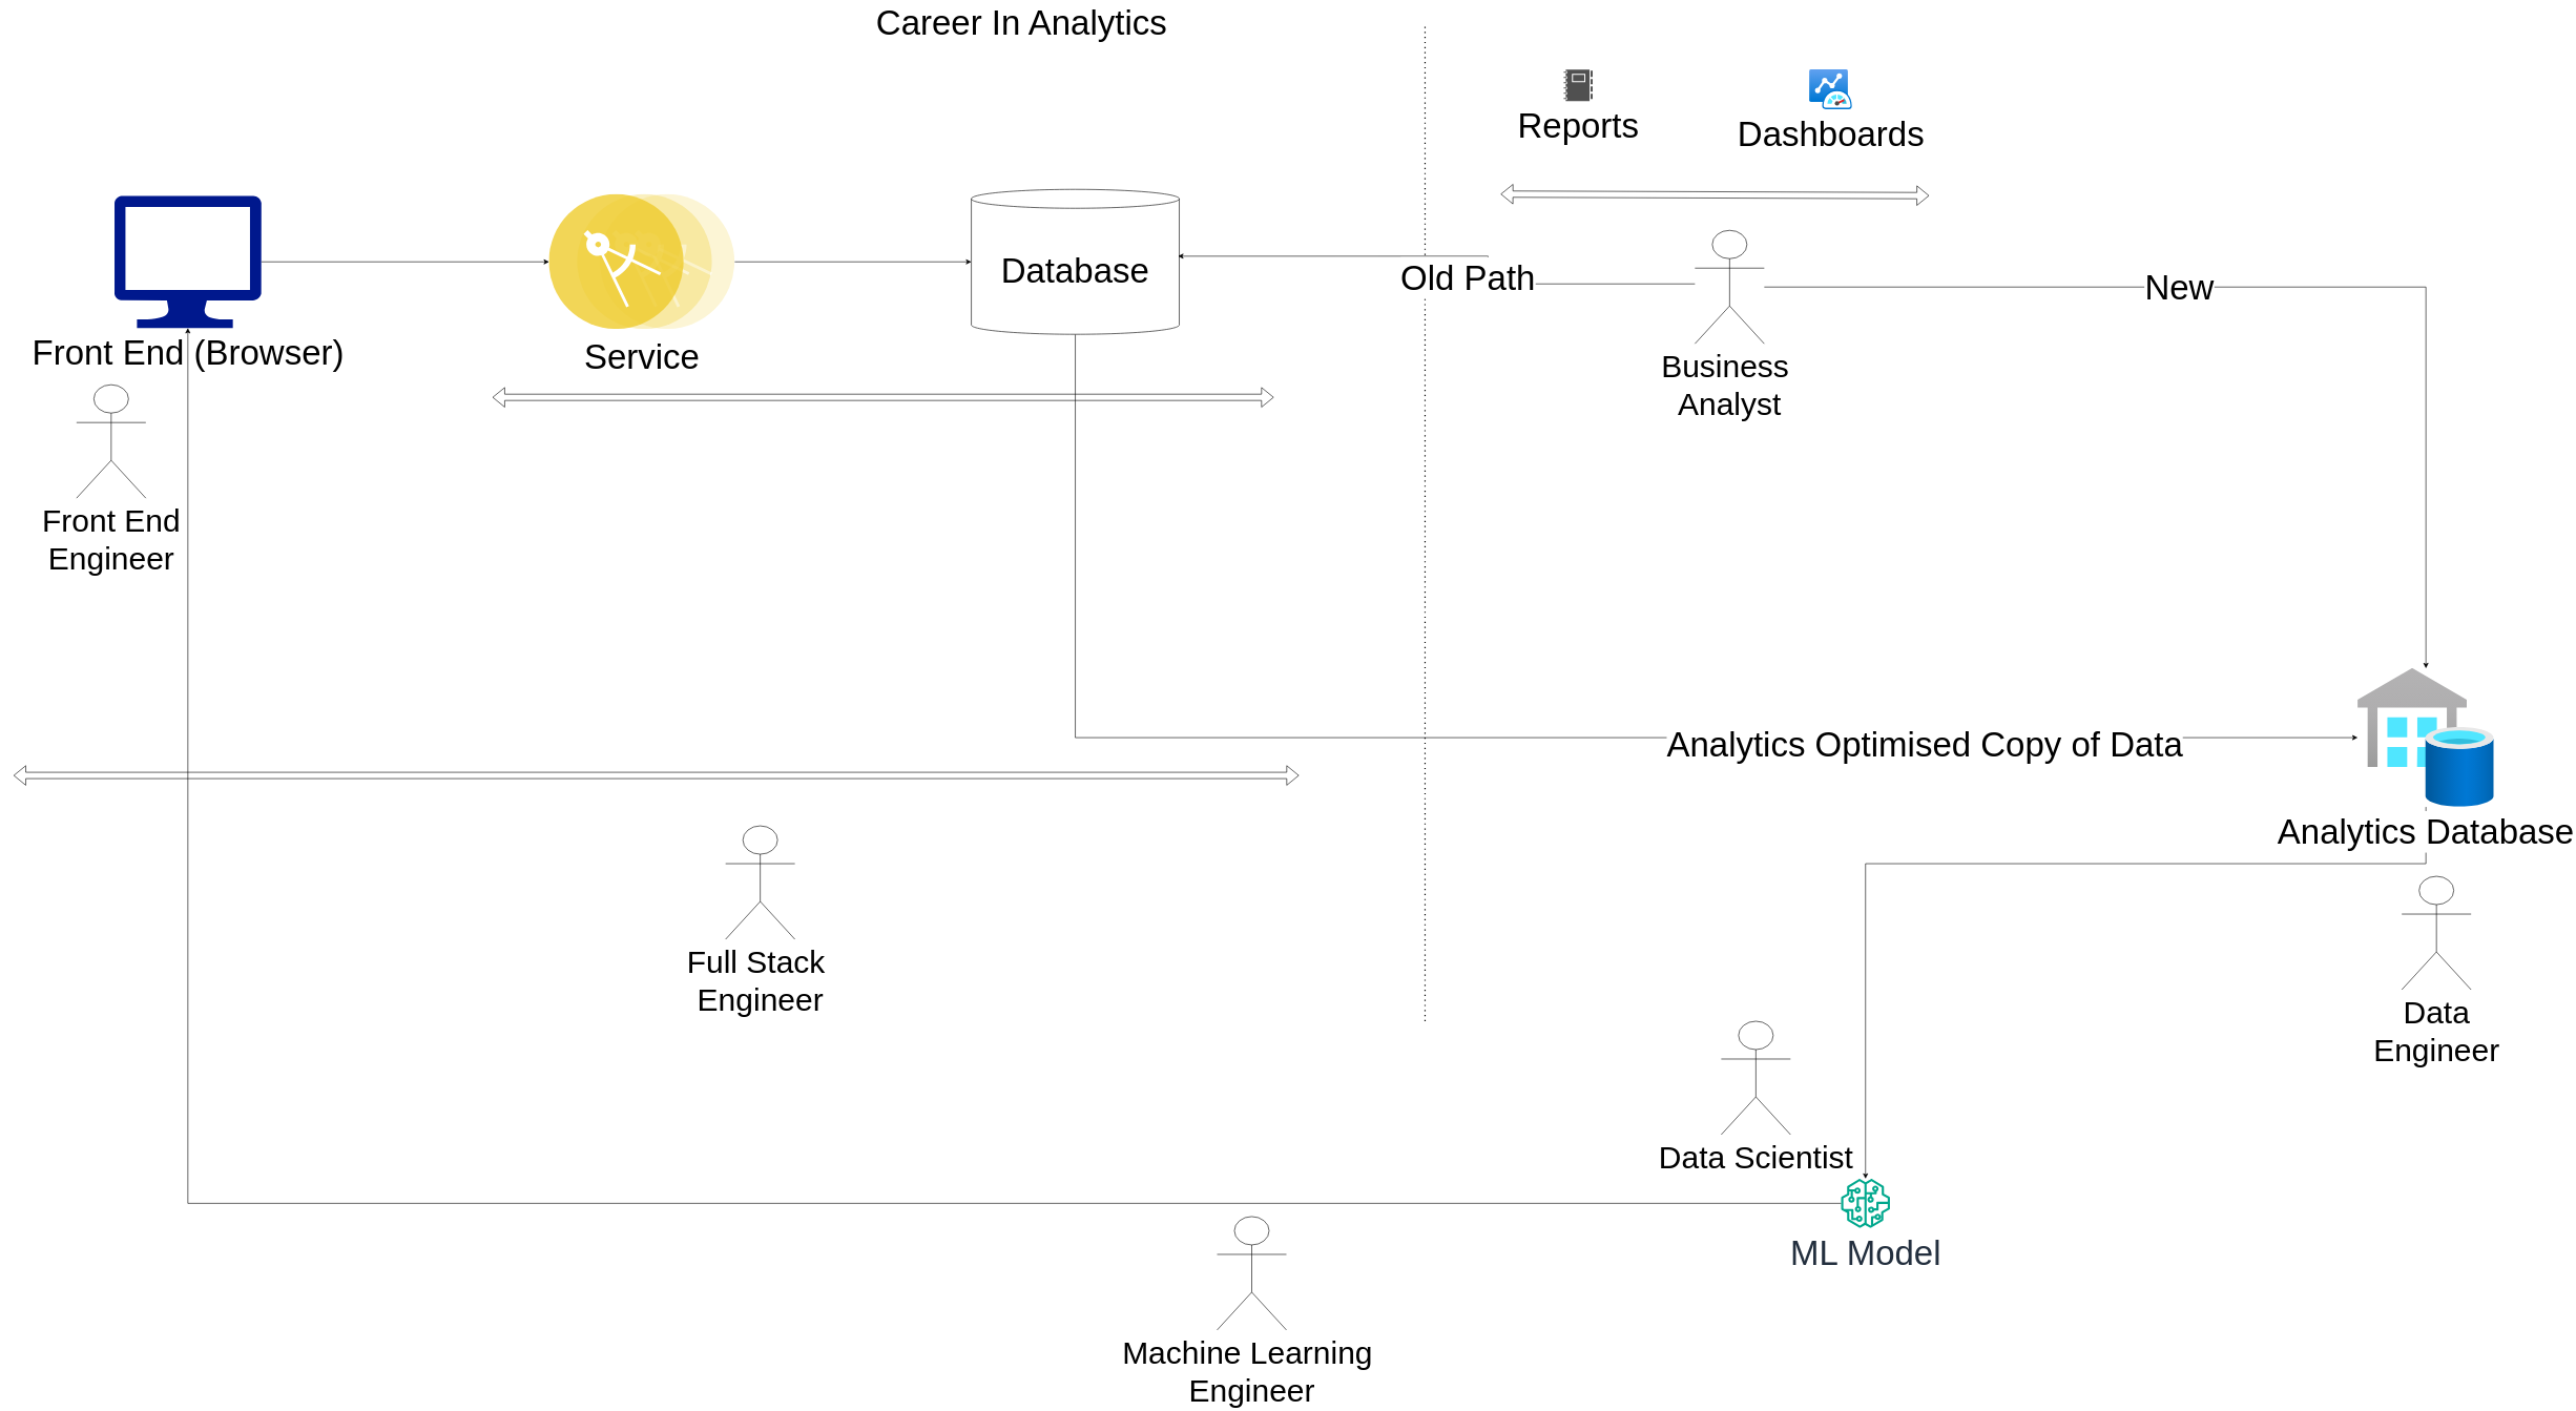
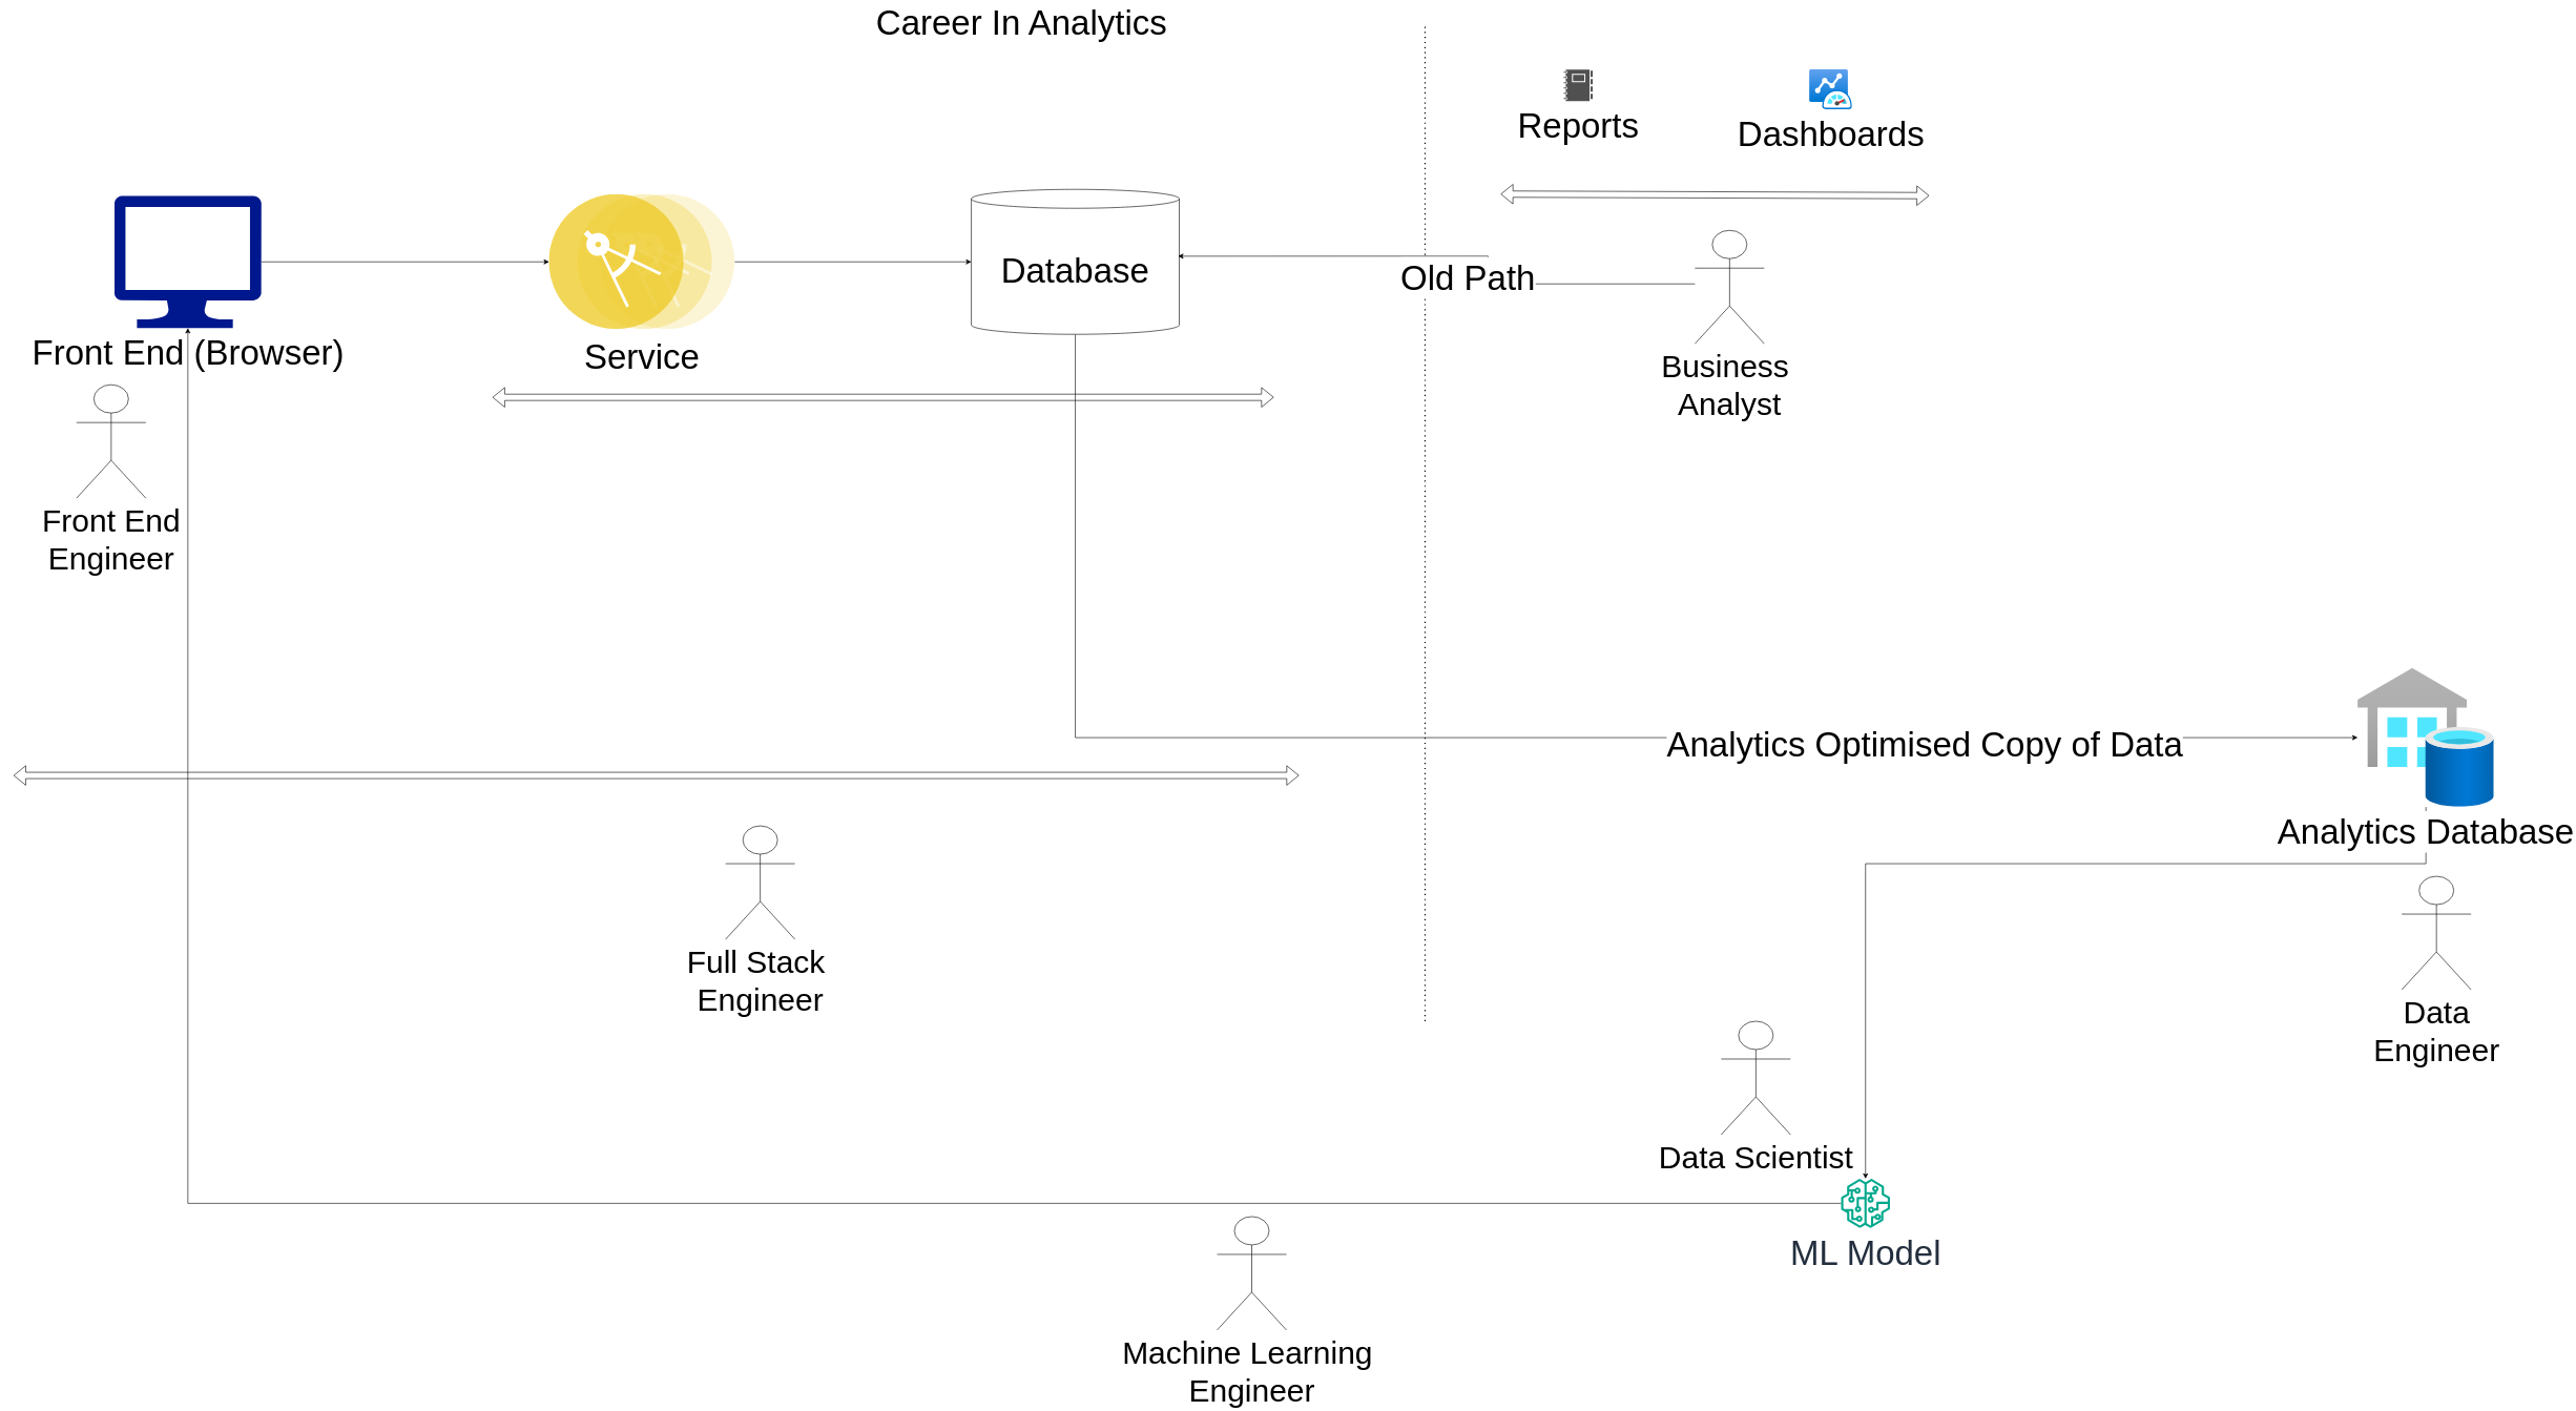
  <mxCell id="0" />
  <mxCell id="1" parent="0" />
  <mxCell id="2" value="&lt;font style=&quot;font-size: 55px;&quot;&gt;Career In Analytics&lt;/font&gt;" style="text;html=1;strokeColor=none;fillColor=none;align=center;verticalAlign=middle;whiteSpace=wrap;rounded=0;" vertex="1" parent="1"><mxGeometry x="1340" y="20" width="560" height="30" as="geometry" /></mxCell>
  <mxCell id="3" style="edgeStyle=orthogonalEdgeStyle;rounded=0;orthogonalLoop=1;jettySize=auto;html=1;entryX=0;entryY=0.5;entryDx=0;entryDy=0;" edge="1" parent="1" source="4" target="6"><mxGeometry relative="1" as="geometry" /></mxCell>
  <mxCell id="4" value="&lt;font style=&quot;font-size: 55px;&quot;&gt;Front End (Browser)&lt;/font&gt;" style="sketch=0;aspect=fixed;pointerEvents=1;shadow=0;dashed=0;html=1;strokeColor=none;labelPosition=center;verticalLabelPosition=bottom;verticalAlign=top;align=center;fillColor=#00188D;shape=mxgraph.azure.computer" vertex="1" parent="1"><mxGeometry x="180" y="310" width="233.33" height="210" as="geometry" /></mxCell>
  <mxCell id="5" value="" style="edgeStyle=orthogonalEdgeStyle;rounded=0;orthogonalLoop=1;jettySize=auto;html=1;" edge="1" parent="1" source="6" target="8"><mxGeometry relative="1" as="geometry"><mxPoint x="1244.55" y="415" as="targetPoint" /></mxGeometry></mxCell>
  <mxCell id="6" value="&lt;font color=&quot;#000000&quot; style=&quot;font-size: 55px;&quot;&gt;Service&lt;/font&gt;" style="image;aspect=fixed;perimeter=ellipsePerimeter;html=1;align=center;shadow=0;dashed=0;fontColor=#4277BB;labelBackgroundColor=default;fontSize=12;spacingTop=3;image=img/lib/ibm/applications/microservice.svg;" vertex="1" parent="1"><mxGeometry x="870" y="307.5" width="294.55" height="215" as="geometry" /></mxCell>
  <mxCell id="7" value="&lt;font style=&quot;font-size: 55px;&quot;&gt;Analytics Optimised Copy of Data&lt;/font&gt;" style="edgeStyle=orthogonalEdgeStyle;rounded=0;orthogonalLoop=1;jettySize=auto;html=1;" edge="1" parent="1" source="8" target="10"><mxGeometry x="0.486" y="-10" relative="1" as="geometry"><Array as="points"><mxPoint x="1705" y="1170" /></Array><mxPoint as="offset" /></mxGeometry></mxCell>
  <mxCell id="8" value="&lt;font style=&quot;font-size: 55px;&quot;&gt;Database&lt;/font&gt;" style="shape=cylinder3;whiteSpace=wrap;html=1;boundedLbl=1;backgroundOutline=1;size=15;" vertex="1" parent="1"><mxGeometry x="1540" y="300" width="330" height="230" as="geometry" /></mxCell>
  <mxCell id="9" style="edgeStyle=orthogonalEdgeStyle;rounded=0;orthogonalLoop=1;jettySize=auto;html=1;" edge="1" parent="1" source="10" target="23"><mxGeometry relative="1" as="geometry"><Array as="points"><mxPoint x="3848" y="1370" /><mxPoint x="2959" y="1370" /></Array></mxGeometry></mxCell>
  <mxCell id="10" value="&lt;font style=&quot;font-size: 55px;&quot;&gt;Analytics Database&lt;/font&gt;" style="image;aspect=fixed;html=1;points=[];align=center;fontSize=12;image=img/lib/azure2/databases/SQL_Data_Warehouses.svg;" vertex="1" parent="1"><mxGeometry x="3740" y="1060" width="216.62" height="220" as="geometry" /></mxCell>
  <mxCell id="11" value="" style="shape=flexArrow;endArrow=classic;startArrow=classic;html=1;rounded=0;" edge="1" parent="1"><mxGeometry width="100" height="100" relative="1" as="geometry"><mxPoint x="780" y="630" as="sourcePoint" /><mxPoint x="2020" y="630" as="targetPoint" /></mxGeometry></mxCell>
  <mxCell id="12" value="&lt;font style=&quot;font-size: 50px;&quot;&gt;Front End&lt;br&gt;Engineer&lt;br&gt;&lt;/font&gt;" style="shape=umlActor;verticalLabelPosition=bottom;verticalAlign=top;html=1;outlineConnect=0;" vertex="1" parent="1"><mxGeometry x="120" y="610" width="110" height="180" as="geometry" /></mxCell>
  <mxCell id="13" value="" style="shape=flexArrow;endArrow=classic;startArrow=classic;html=1;rounded=0;" edge="1" parent="1"><mxGeometry width="100" height="100" relative="1" as="geometry"><mxPoint x="20" y="1230" as="sourcePoint" /><mxPoint x="2060" y="1230" as="targetPoint" /></mxGeometry></mxCell>
  <mxCell id="14" value="&lt;font style=&quot;font-size: 50px;&quot;&gt;Full Stack&amp;nbsp;&lt;br&gt;Engineer&lt;br&gt;&lt;/font&gt;" style="shape=umlActor;verticalLabelPosition=bottom;verticalAlign=top;html=1;outlineConnect=0;" vertex="1" parent="1"><mxGeometry x="1150" y="1310" width="110" height="180" as="geometry" /></mxCell>
  <mxCell id="15" value="" style="endArrow=none;dashed=1;html=1;dashPattern=1 3;strokeWidth=2;rounded=0;" edge="1" parent="1"><mxGeometry width="50" height="50" relative="1" as="geometry"><mxPoint x="2260" y="1620" as="sourcePoint" /><mxPoint x="2260" y="40" as="targetPoint" /></mxGeometry></mxCell>
  <mxCell id="16" value="&lt;font style=&quot;font-size: 55px;&quot;&gt;Reports&lt;/font&gt;" style="sketch=0;pointerEvents=1;shadow=0;dashed=0;html=1;strokeColor=none;labelPosition=center;verticalLabelPosition=bottom;verticalAlign=top;align=center;fillColor=#505050;shape=mxgraph.mscae.intune.reports" vertex="1" parent="1"><mxGeometry x="2480" y="110" width="46" height="50" as="geometry" /></mxCell>
  <mxCell id="17" value="&lt;font style=&quot;font-size: 55px;&quot;&gt;Dashboards&lt;/font&gt;" style="image;aspect=fixed;html=1;points=[];align=center;fontSize=12;image=img/lib/azure2/other/Azure_Monitor_Dashboard.svg;" vertex="1" parent="1"><mxGeometry x="2870" y="110" width="68" height="63.2" as="geometry" /></mxCell>
  <mxCell id="18" value="" style="shape=flexArrow;endArrow=classic;startArrow=classic;html=1;rounded=0;" edge="1" parent="1"><mxGeometry width="100" height="100" relative="1" as="geometry"><mxPoint x="2380" y="307.5" as="sourcePoint" /><mxPoint x="3060" y="310" as="targetPoint" /></mxGeometry></mxCell>
- <mxCell id="19" value="&lt;font style=&quot;font-size: 55px;&quot;&gt;New&lt;/font&gt;" style="edgeStyle=orthogonalEdgeStyle;rounded=0;orthogonalLoop=1;jettySize=auto;html=1;" edge="1" parent="1" source="20" target="10"><mxGeometry x="-0.204" relative="1" as="geometry"><mxPoint as="offset" /></mxGeometry></mxCell>
  <mxCell id="20" value="&lt;font style=&quot;font-size: 50px;&quot;&gt;Business&amp;nbsp;&lt;br&gt;Analyst&lt;br&gt;&lt;/font&gt;" style="shape=umlActor;verticalLabelPosition=bottom;verticalAlign=top;html=1;outlineConnect=0;" vertex="1" parent="1"><mxGeometry x="2688.31" y="365" width="110" height="180" as="geometry" /></mxCell>
  <mxCell id="21" value="&lt;font style=&quot;font-size: 50px;&quot;&gt;Data&lt;br&gt;Engineer&lt;br&gt;&lt;/font&gt;" style="shape=umlActor;verticalLabelPosition=bottom;verticalAlign=top;html=1;outlineConnect=0;" vertex="1" parent="1"><mxGeometry x="3810" y="1390" width="110" height="180" as="geometry" /></mxCell>
  <mxCell id="22" style="edgeStyle=orthogonalEdgeStyle;rounded=0;orthogonalLoop=1;jettySize=auto;html=1;" edge="1" parent="1" source="23" target="4"><mxGeometry relative="1" as="geometry" /></mxCell>
  <mxCell id="23" value="&lt;font style=&quot;font-size: 55px;&quot;&gt;ML Model&lt;/font&gt;" style="sketch=0;outlineConnect=0;fontColor=#232F3E;gradientColor=none;fillColor=#01A88D;strokeColor=none;dashed=0;verticalLabelPosition=bottom;verticalAlign=top;align=center;html=1;fontSize=12;fontStyle=0;aspect=fixed;pointerEvents=1;shape=mxgraph.aws4.sagemaker_model;" vertex="1" parent="1"><mxGeometry x="2920" y="1870" width="78" height="78" as="geometry" /></mxCell>
  <mxCell id="24" value="&lt;font style=&quot;font-size: 50px;&quot;&gt;Data Scientist&lt;br&gt;&lt;/font&gt;" style="shape=umlActor;verticalLabelPosition=bottom;verticalAlign=top;html=1;outlineConnect=0;" vertex="1" parent="1"><mxGeometry x="2730" y="1620" width="110" height="180" as="geometry" /></mxCell>
  <mxCell id="25" value="&lt;font style=&quot;font-size: 50px;&quot;&gt;Machine Learning&amp;nbsp;&lt;br&gt;Engineer&lt;br&gt;&lt;/font&gt;" style="shape=umlActor;verticalLabelPosition=bottom;verticalAlign=top;html=1;outlineConnect=0;" vertex="1" parent="1"><mxGeometry x="1930" y="1930" width="110" height="180" as="geometry" /></mxCell>
  <mxCell id="26" value="&lt;font style=&quot;font-size: 55px;&quot;&gt;Old Path&lt;/font&gt;" style="edgeStyle=orthogonalEdgeStyle;rounded=0;orthogonalLoop=1;jettySize=auto;html=1;entryX=0.994;entryY=0.461;entryDx=0;entryDy=0;entryPerimeter=0;" edge="1" parent="1" source="20" target="8"><mxGeometry x="-0.064" y="34" relative="1" as="geometry"><Array as="points"><mxPoint x="2360" y="450" /><mxPoint x="2360" y="406" /></Array><mxPoint as="offset" /></mxGeometry></mxCell>
